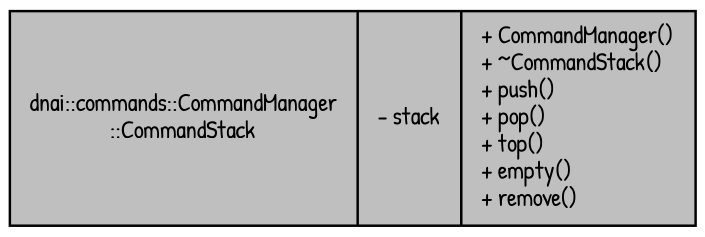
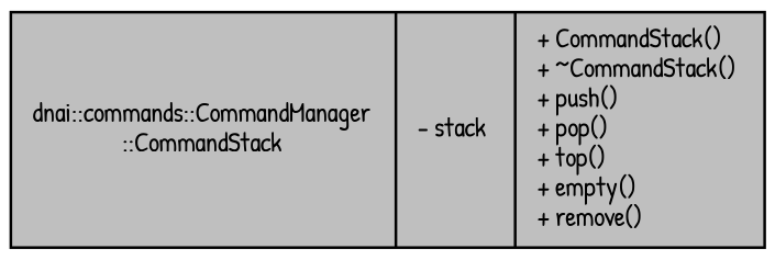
  digraph {
    rankdir=LR
    fontname="Patrick Hand"
-   n1 [color=black fillcolor=grey75 fontcolor=black fontname="Patrick Hand" fontsize=10 height=0.2 label="{dnai::commands::CommandManager\l::CommandStack\n|- stack\l|+ CommandManager()\l+ ~CommandStack()\l+ push()\l+ pop()\l+ top()\l+ empty()\l+ remove()\l}" shape=record style=filled width=0.4]
+   n1 [color=black fillcolor=grey75 fontcolor=black fontname="Patrick Hand" fontsize=10 height=0.2 label="{dnai::commands::CommandManager\l::CommandStack\n|- stack\l|+ CommandStack()\l+ ~CommandStack()\l+ push()\l+ pop()\l+ top()\l+ empty()\l+ remove()\l}" shape=record style=filled width=0.4]
  }
